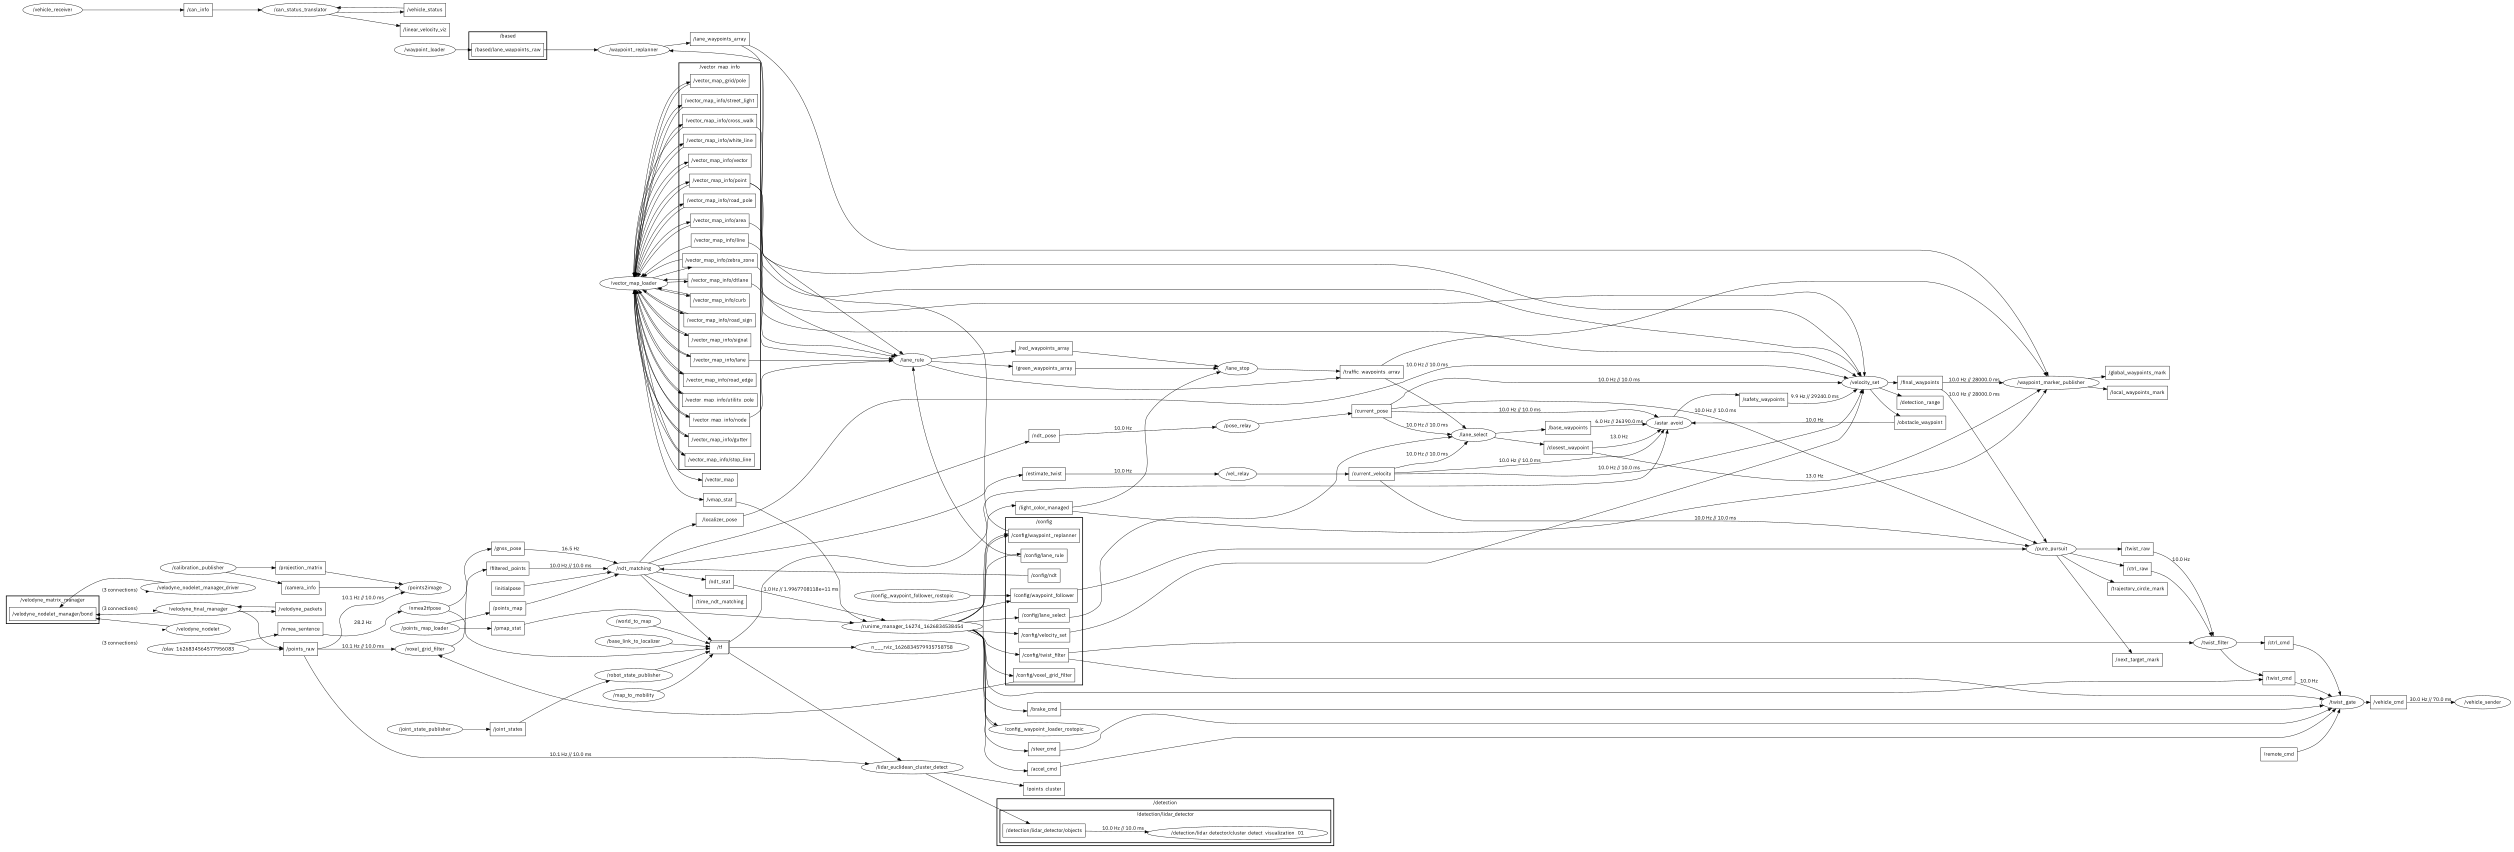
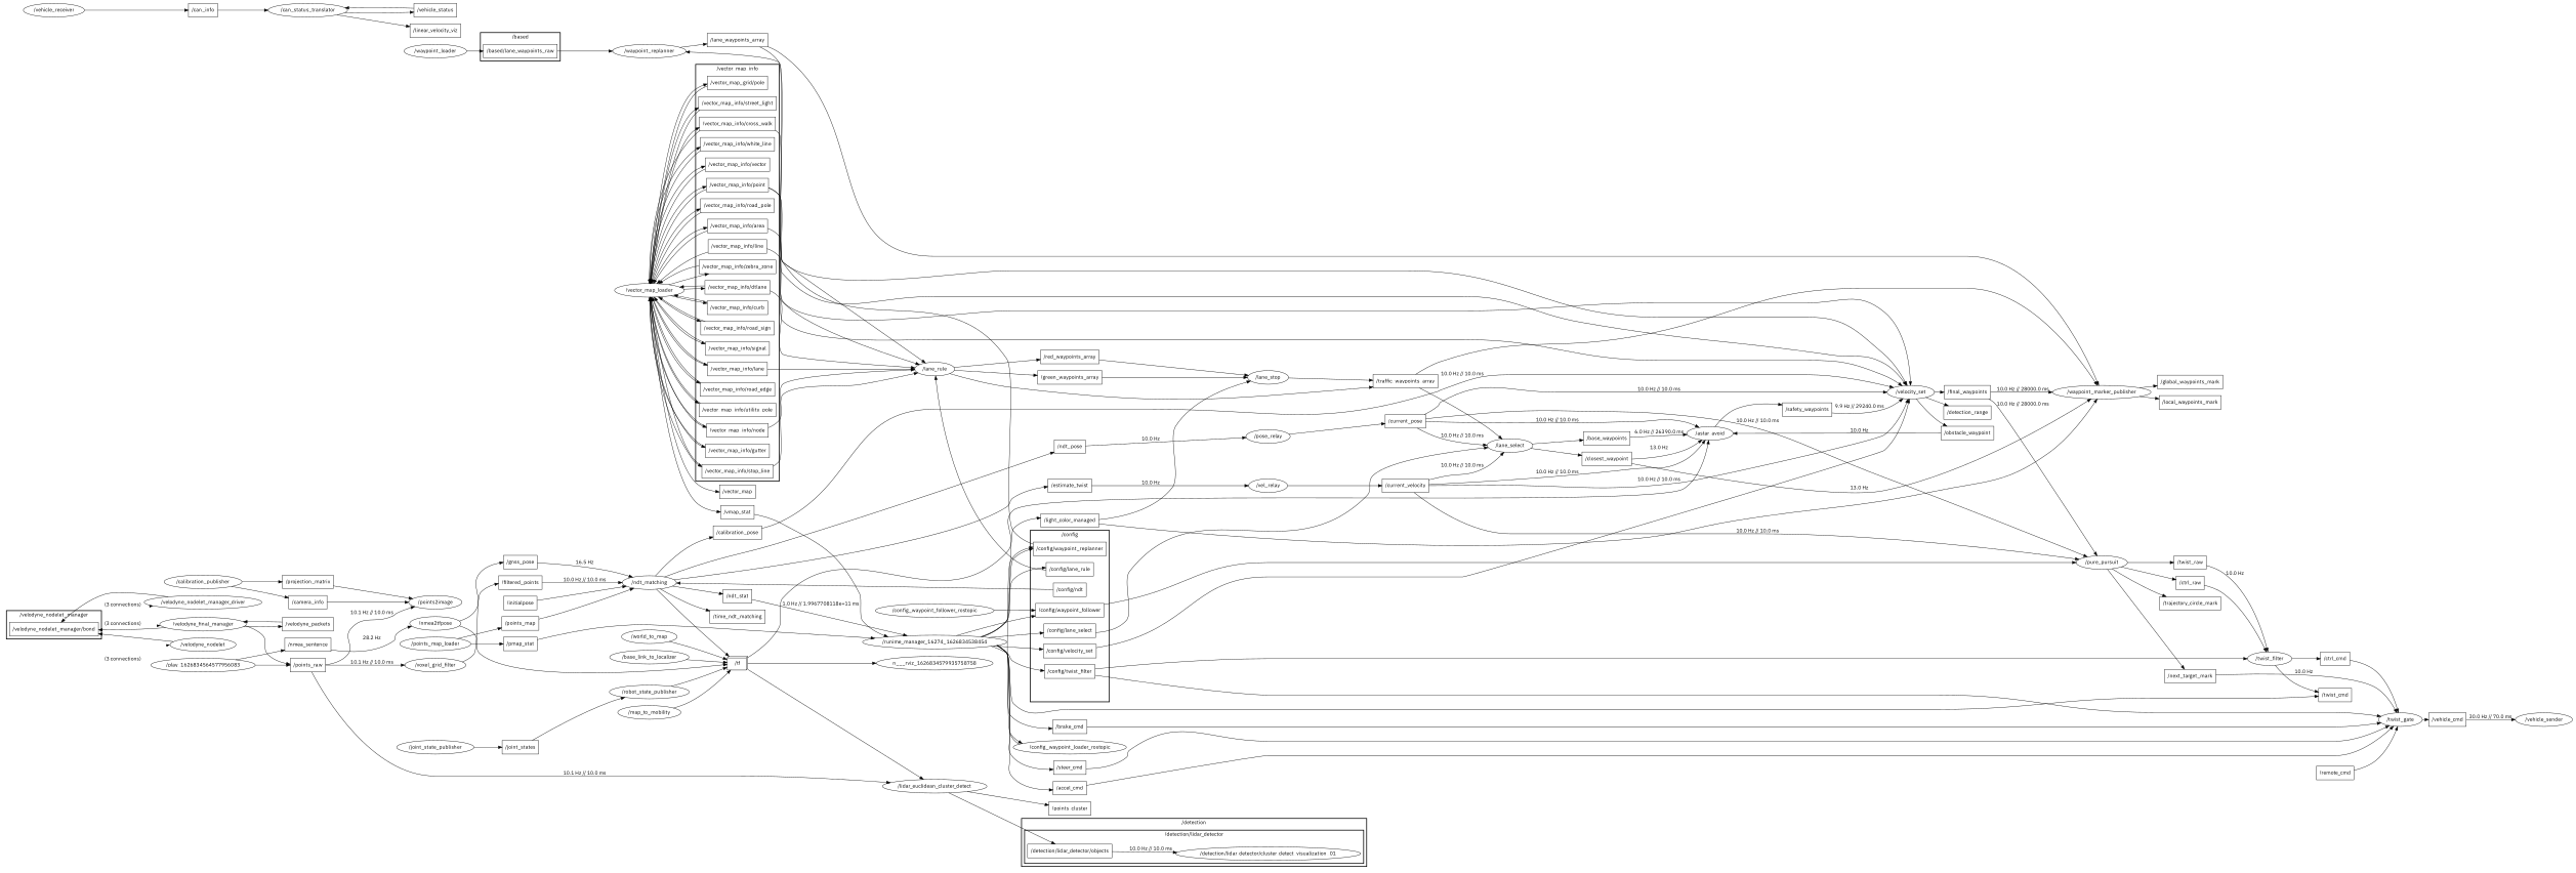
  digraph {
    compound=True
    fontname="IBM Plex Sans"
    rank=same
    rankdir=LR
    ranksep=0.2
    node [fontname="IBM Plex Sans" shape=box]
    edge [fontname="IBM Plex Sans" penwidth=1]
    n1 [height=0.5 label="/config/twist_filter" width=1.6389]
    n2 [height=0.5 label="/config/lane_select" width=1.6528]
    n3 [height=0.5 label="/config/lane_rule" width=1.5139]
    n4 [height=0.5 label="/config/waypoint_follower" width=2.2361]
-   n5 [height=0.5 label="/config/voxel_grid_filter" width=2.0833]
    n6 [height=0.5 label="/config/ndt" width=1.0556]
    n7 [height=0.5 label="/config/velocity_set" width=1.7222]
    n8 [height=0.5 label="/config/waypoint_replanner" width=2.3194]
    n9 [height=0.5 label="/vector_map_info/zebra_zone" width=2.4861]
    n10 [height=0.5 label="/vector_map_info/dtlane" width=2.0833]
    n11 [height=0.5 label="/vector_map_info/curb" width=1.9583]
    n12 [height=0.5 label="/vector_map_info/road_sign" width=2.3611]
    n13 [height=0.5 label="/vector_map_info/signal" width=2.0694]
    n14 [height=0.5 label="/vector_map_info/lane" width=1.9444]
    n15 [height=0.5 label="/vector_map_info/road_edge" width=2.4028]
    n16 [height=0.5 label="/vector_map_info/utility_pole" width=2.4861]
    n17 [height=0.5 label="/vector_map_info/line" width=1.9028]
    n18 [height=0.5 label="/vector_map_info/node" width=1.9861]
    n19 [height=0.5 label="/vector_map_info/gutter" width=2.0694]
    n20 [height=0.5 label="/vector_map_info/stop_line" width=2.3194]
    n21 [height=0.5 label="/vector_map_grid/pole" width=1.9444]
    n22 [height=0.5 label="/vector_map_info/street_light" width=2.4722]
    n23 [height=0.5 label="/vector_map_info/cross_walk" width=2.4722]
    n24 [height=0.5 label="/vector_map_info/white_line" width=2.4167]
    n25 [height=0.5 label="/vector_map_info/vector" width=2.0972]
    n26 [height=0.5 label="/vector_map_info/point" width=2.0139]
    n27 [height=0.5 label="/vector_map_info/road_pole" width=2.375]
    n28 [height=0.5 label="/vector_map_info/area" width=1.9444]
    n29 [height=0.5 label="/based/lane_waypoints_raw" width=2.3194]
    n30 [height=0.5 label="/detection/lidar_detector/objects" width=2.6528]
    n31 [height=0.5 label="/detection/lidar_detector/cluster_detect_visualization_01" shape=ellipse width=5.8314]
    n32 [height=0.5 label="/velodyne_nodelet_manager/bond" width=2.7917]
    n33 [height=0.5 label="/twist_filter" shape=ellipse width=1.4443]
    n34 [height=0.5 label="/twist_gate" shape=ellipse width=1.3721]
    n35 [height=0.5 label="/lane_select" shape=ellipse width=1.4443]
    n36 [height=0.5 label="/lane_rule" shape=ellipse width=1.2818]
    n37 [height=0.5 label="/pure_pursuit" shape=ellipse width=1.6068]
    n38 [height=0.5 label="/voxel_grid_filter" shape=ellipse width=2.022]
    n39 [height=0.5 label="/ndt_matching" shape=ellipse width=1.7151]
    n40 [height=0.5 label="/velocity_set" shape=ellipse width=1.5526]
    n41 [height=0.5 label="/waypoint_replanner" shape=ellipse width=2.3109]
    n42 [height=0.5 label="/vector_map_loader" shape=ellipse width=2.2567]
    n43 [height=0.5 label="/velodyne_nodelet_manager_driver" shape=ellipse width=3.7733]
    n44 [height=0.5 label="/velodyne_nodelet" shape=ellipse width=2.0943]
    n45 [height=0.5 label="/velodyne_final_manager" shape=ellipse width=3.0692]
    n46 [height=0.5 label="/twist_cmd" width=1.0694]
    n47 [height=0.5 label="/ctrl_cmd" width=0.95833]
    n48 [height=0.5 label="/vehicle_cmd" width=1.25]
    n49 [height=0.5 label="/closest_waypoint" width=1.5833]
    n50 [height=0.5 label="/base_waypoints" width=1.4861]
    n51 [height=0.5 label="/red_waypoints_array" width=1.8611]
    n52 [height=0.5 label="/green_waypoints_array" width=2.0417]
    n53 [height=0.5 label="/traffic_waypoints_array" width=2.0833]
    n54 [height=0.5 label="/next_target_mark" width=1.6111]
    n55 [height=0.5 label="/ctrl_raw" width=0.90278]
    n56 [height=0.5 label="/twist_raw" width=1.0278]
    n57 [height=0.5 label="/trajectory_circle_mark" width=2]
    n58 [height=0.5 label="/filtered_points" width=1.375]
    n59 [height=0.5 label="/time_ndt_matching" width=1.7639]
    n60 [height=0.5 label="/ndt_pose" width=0.95833]
-   n61 [height=0.5 label="/localizer_pose" width=1.3611]
+   n61 [height=0.5 label="/calibration_pose" width=1.3611]
    n62 [height=0.5 label="/ndt_stat" width=0.875]
    n63 [height=0.5 label="/estimate_twist" width=1.375]
    n64 [height=0.5 label="/tf" shape=box3d width=0.75]
    n65 [height=0.5 label="/obstacle_waypoint" width=1.6944]
    n66 [height=0.5 label="/detection_range" width=1.4861]
    n67 [height=0.5 label="/final_waypoints" width=1.4861]
    n68 [height=0.5 label="/lane_waypoints_array" width=1.9444]
    n69 [height=0.5 label="/vmap_stat" width=1.0694]
    n70 [height=0.5 label="/vector_map" width=1.1806]
    n71 [height=0.5 label="/velodyne_packets" width=1.625]
    n72 [height=0.5 label="/points_raw" width=1.1111]
    n73 [height=0.5 label="/vehicle_sender" shape=ellipse width=1.8234]
    n74 [height=0.5 label="/astar_avoid" shape=ellipse width=1.4985]
    n75 [height=0.5 label="/waypoint_marker_publisher" shape=ellipse width=3.1233]
    n76 [height=0.5 label="/lane_stop" shape=ellipse width=1.2999]
    n77 [height=0.5 label="/pose_relay" shape=ellipse width=1.4263]
    n78 [height=0.5 label="/runime_manager_16274_1626834538454" shape=ellipse width=4.4774]
    n79 [height=0.5 label="/vel_relay" shape=ellipse width=1.2818]
    n80 [height=0.5 label="/lidar_euclidean_cluster_detect" shape=ellipse width=3.34]
    n___rviz_1626834579935758758 [height=0.5 width=3.6108 shape=""]
    n82 [height=0.5 label="/points2image" shape=ellipse width=1.6971]
    n83 [height=0.5 label="/safety_waypoints" width=1.5972]
    n84 [height=0.5 label="/global_waypoints_mark" width=2.1111]
    n85 [height=0.5 label="/local_waypoints_mark" width=2]
    n86 [height=0.5 label="/brake_cmd" width=1.125]
    n87 [height=0.5 label="/gnss_pose" width=1.0556]
    n88 [height=0.5 label="/linear_velocity_viz" width=1.7361]
    n89 [height=0.5 label="/light_color_managed" width=1.8889]
    n90 [height=0.5 label="/remote_cmd" width=1.2361]
    n91 [height=0.5 label="/steer_cmd" width=1.0694]
    n92 [height=0.5 label="/current_velocity" width=1.5139]
    n93 [height=0.5 label="/camera_info" width=1.2361]
    n94 [height=0.5 label="/accel_cmd" width=1.0972]
    n95 [height=0.5 label="/config_waypoint_loader_rostopic" shape=ellipse width=3.665]
    n96 [height=0.5 label="/points_cluster" width=1.3333]
    n97 [height=0.5 label="/joint_states" width=1.1389]
    n98 [height=0.5 label="/robot_state_publisher" shape=ellipse width=2.4734]
    n99 [height=0.5 label="/initialpose" width=1.0694]
    n100 [height=0.5 label="/projection_matrix" width=1.6389]
    n101 [height=0.5 label="/pmap_stat" width=1.0694]
    n102 [height=0.5 label="/current_pose" width=1.25]
    n103 [height=0.5 label="/vehicle_status" width=1.3472]
    n104 [height=0.5 label="/can_status_translator" shape=ellipse width=2.4192]
    n105 [height=0.5 label="/points_map" width=1.1667]
    n106 [height=0.5 label="/can_info" width=0.94444]
    n107 [height=0.5 label="/nmea_sentence" width=1.4444]
    n108 [height=0.5 label="/nmea2tfpose" shape=ellipse width=1.6249]
    n109 [height=0.5 label="/map_to_mobility" shape=ellipse width=2.0762]
    n110 [height=0.5 label="/world_to_map" shape=ellipse width=1.8054]
    n111 [height=0.5 label="/base_link_to_localizer" shape=ellipse width=2.5817]
    n112 [height=0.5 label="/play_1626834564577956083" shape=ellipse width=3.2317]
    n113 [height=0.5 label="/calibration_publisher" shape=ellipse width=2.4373]
    n114 [height=0.5 label="/waypoint_loader" shape=ellipse width=2.004]
    n115 [height=0.5 label="/joint_state_publisher" shape=ellipse width=2.4192]
    n116 [height=0.5 label="/vehicle_receiver" shape=ellipse width=1.9859]
    n117 [height=0.5 label="/config_waypoint_follower_rostopic" shape=ellipse width=3.8816]
    n118 [height=0.5 label="/points_map_loader" shape=ellipse width=2.2567]
    subgraph cluster_1 {
      label="/config"
      style=bold
      n1
      n2
      n3
      n4
-     n5
      n6
      n7
      n8
    }
    subgraph cluster_2 {
      label="/vector_map_info"
      style=bold
      n9
      n10
      n11
      n12
      n13
      n14
      n15
      n16
      n17
      n18
      n19
      n20
      n21
      n22
      n23
      n24
      n25
      n26
      n27
      n28
    }
    subgraph cluster_3 {
      label="/based"
      style=bold
      n29
    }
    subgraph cluster_4 {
      label="/detection"
      style=bold
      subgraph cluster_5 {
        label="/detection/lidar_detector"
        style=bold
        n30
        n31
      }
    }
    subgraph cluster_6 {
-     label="/velodyne_matrix_manager"
+     label="/velodyne_nodelet_manager"
      style=bold
      n32
    }
    n1 -> n33
    n1 -> n34
    n2 -> n35
    n3 -> n36
    n4 -> n37
-   n5 -> n38
    n6 -> n39
    n7 -> n40
    n8 -> n41
    n9 -> n42
    n10 -> n36
    n10 -> n42
    n11 -> n42
    n12 -> n42
    n13 -> n42
    n14 -> n36
    n14 -> n42
    n15 -> n42
    n16 -> n42
    n17 -> n40
    n17 -> n42
    n18 -> n36
    n18 -> n42
    n19 -> n42
-   n9 -> n36
+   n20 -> n36
    n20 -> n42
    n21 -> n42
    n22 -> n42
    n23 -> n40
    n23 -> n42
    n24 -> n42
    n25 -> n42
    n26 -> n36
    n26 -> n40
    n26 -> n42
    n27 -> n42
    n28 -> n40
    n28 -> n42
    n29 -> n41
    n30 -> n31 [colorB=0 colorG=255 colorR=0 label="\n10.0 Hz // 10.0 ms"]
    n32 -> n43 [colorB=0 colorG=255 colorR=0 label="\n(3 connections)" penwidth=0]
    n32 -> n44 [colorB=0 colorG=0 colorR=0 label="\n(3 connections)" penwidth=0]
    n32 -> n45 [colorB=0 colorG=255 colorR=0 label="\n(3 connections)" penwidth=0]
    n33 -> n46
    n33 -> n47
    n34 -> n48
    n35 -> n49
    n35 -> n50
    n36 -> n51
    n36 -> n52
    n36 -> n53
    n37 -> n54
    n37 -> n55
    n37 -> n56
    n37 -> n57
    n38 -> n58
    n39 -> n59
    n39 -> n60
    n39 -> n61
    n39 -> n62
    n39 -> n63
    n39 -> n64
    n40 -> n65
    n40 -> n66
    n40 -> n67
    n41 -> n68
    n42 -> n9
    n42 -> n10
    n42 -> n11
    n42 -> n12
    n42 -> n13
    n42 -> n14
    n42 -> n15
    n42 -> n16
    n42 -> n18
    n42 -> n19
    n42 -> n20
    n42 -> n21
    n42 -> n22
    n42 -> n23
    n42 -> n24
    n42 -> n25
    n42 -> n26
    n42 -> n27
    n42 -> n28
    n42 -> n69
    n42 -> n70
    n43 -> n32
    n44 -> n32
    n45 -> n32
    n45 -> n71
    n45 -> n72
-   n46 -> n34 [colorB=0 colorG=0 colorR=0 label="\n10.0 Hz"]
+   n54 -> n34 [colorB=0 colorG=0 colorR=0 label="\n10.0 Hz"]
    n47 -> n34
    n48 -> n73 [colorB=0 colorG=255 colorR=0 label="\n30.0 Hz // 70.0 ms"]
    n49 -> n74 [colorB=0 colorG=0 colorR=0 label="\n13.0 Hz"]
    n49 -> n75 [colorB=0 colorG=0 colorR=0 label="\n13.0 Hz"]
    n50 -> n74 [colorB=0 colorG=255 colorR=0 label="\n6.0 Hz // 26390.0 ms"]
    n51 -> n76
    n52 -> n76
    n53 -> n35
    n53 -> n75
    n55 -> n33
    n56 -> n33 [colorB=0 colorG=0 colorR=0 label="\n10.0 Hz"]
    n58 -> n39 [colorB=0 colorG=255 colorR=0 label="\n10.0 Hz // 10.0 ms"]
    n60 -> n77 [colorB=0 colorG=0 colorR=0 label="\n10.0 Hz"]
    n61 -> n40 [colorB=0 colorG=255 colorR=0 label="\n10.0 Hz // 10.0 ms"]
    n62 -> n78 [colorB=0 colorG=0 colorR=255 label="\n1.0 Hz // 1.9967708118e+11 ms"]
    n63 -> n79 [colorB=0 colorG=0 colorR=0 label="\n10.0 Hz"]
    n64 -> n74
    n64 -> n80
    n64 -> n___rviz_1626834579935758758
    n65 -> n74 [colorB=0 colorG=0 colorR=0 label="\n10.0 Hz"]
    n67 -> n37 [colorB=0 colorG=255 colorR=0 label="\n10.0 Hz // 28000.0 ms"]
    n67 -> n75 [colorB=0 colorG=255 colorR=0 label="\n10.0 Hz // 28000.0 ms"]
    n68 -> n36
    n68 -> n75
    n69 -> n78
    n71 -> n45
    n72 -> n38 [colorB=0 colorG=255 colorR=0 label="\n10.1 Hz // 10.0 ms"]
    n72 -> n80 [colorB=0 colorG=255 colorR=0 label="\n10.1 Hz // 10.0 ms"]
    n72 -> n82 [colorB=0 colorG=255 colorR=0 label="\n10.1 Hz // 10.0 ms"]
    n74 -> n83
    n75 -> n84
    n75 -> n85
    n76 -> n53
    n77 -> n102
    n78 -> n1
    n78 -> n2
    n78 -> n3
    n78 -> n4
-   n78 -> n5
    n78 -> n7
    n78 -> n8
    n78 -> n46
    n78 -> n86
    n78 -> n89
    n78 -> n91
    n78 -> n94
    n78 -> n95
    n79 -> n92
    n80 -> n30
    n80 -> n96
    n83 -> n40 [colorB=0 colorG=255 colorR=0 label="\n9.9 Hz // 29240.0 ms"]
    n86 -> n34
    n87 -> n39 [colorB=0 colorG=255 colorR=0 label="\n16.5 Hz"]
    n89 -> n75
    n89 -> n76
    n90 -> n34
    n91 -> n34
    n92 -> n35 [colorB=0 colorG=255 colorR=0 label="\n10.0 Hz // 10.0 ms"]
    n92 -> n37 [colorB=0 colorG=255 colorR=0 label="\n10.0 Hz // 10.0 ms"]
    n92 -> n40 [colorB=0 colorG=255 colorR=0 label="\n10.0 Hz // 10.0 ms"]
    n92 -> n74 [colorB=0 colorG=255 colorR=0 label="\n10.0 Hz // 10.0 ms"]
    n93 -> n82
    n94 -> n34
    n95 -> n8
    n97 -> n98
    n98 -> n64
    n99 -> n39
    n100 -> n82
    n101 -> n78
    n102 -> n35 [colorB=0 colorG=255 colorR=0 label="\n10.0 Hz // 10.0 ms"]
    n102 -> n37 [colorB=0 colorG=255 colorR=0 label="\n10.0 Hz // 10.0 ms"]
    n102 -> n40 [colorB=0 colorG=255 colorR=0 label="\n10.0 Hz // 10.0 ms"]
    n102 -> n74 [colorB=0 colorG=255 colorR=0 label="\n10.0 Hz // 10.0 ms"]
    n103 -> n104
    n104 -> n88
    n104 -> n103
    n105 -> n39
    n106 -> n104
    n107 -> n108 [colorB=0 colorG=255 colorR=0 label="\n28.2 Hz"]
    n108 -> n64
    n108 -> n87
    n109 -> n64
    n110 -> n64
    n111 -> n64
    n112 -> n72
    n112 -> n107
    n113 -> n93
    n113 -> n100
    n114 -> n29
    n115 -> n97
    n116 -> n106
    n117 -> n4
    n118 -> n101
    n118 -> n105
  }
